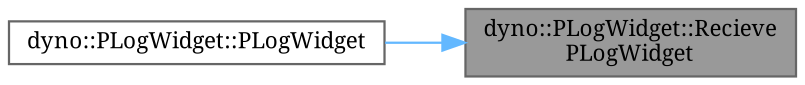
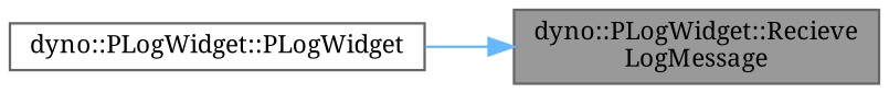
  digraph {
    rankdir=RL
    fontname="Noto Serif"
    node [fontname="Noto Serif" fontsize=10 shape=box style=filled]
-   n1 [color=gray40 fillcolor=grey60 fontcolor=black height=0.2 label="dyno::PLogWidget::Recieve\lPLogWidget" width=0.4]
+   n1 [color=gray40 fillcolor=grey60 fontcolor=black height=0.2 label="dyno::PLogWidget::Recieve\lLogMessage" width=0.4]
    n2 [color=grey40 fillcolor=white height=0.2 label="dyno::PLogWidget::PLogWidget" width=0.4]
    n1 -> n2 [color=steelblue1 dir=back fontname="Noto Serif" fontsize=10 labelfontname=Helvetica labelfontsize=10 style=solid]
  }
